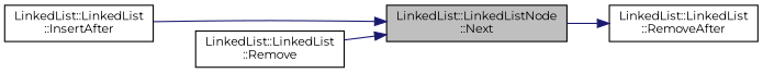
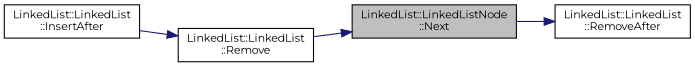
  digraph {
    fontname=Montserrat
    rankdir=RL
    node [color=black fillcolor=white fontname=Montserrat fontsize=10 shape=record style=filled]
    edge [color=midnightblue dir=back fontname=Montserrat fontsize=10 labelfontname=Helvetica labelfontsize=10 style=solid]
    n1 [fillcolor=grey75 fontcolor=black height=0.2 label="LinkedList::LinkedListNode\l::Next" width=0.4]
    n2 [height=0.2 label="LinkedList::LinkedList\l::InsertAfter" width=0.4]
    n3 [height=0.2 label="LinkedList::LinkedList\l::Remove" width=0.4]
    n4 [height=0.2 label="LinkedList::LinkedList\l::RemoveAfter" width=0.4]
-   n1 -> n2
+   n3 -> n2
    n1 -> n3
    n4 -> n1
  }
